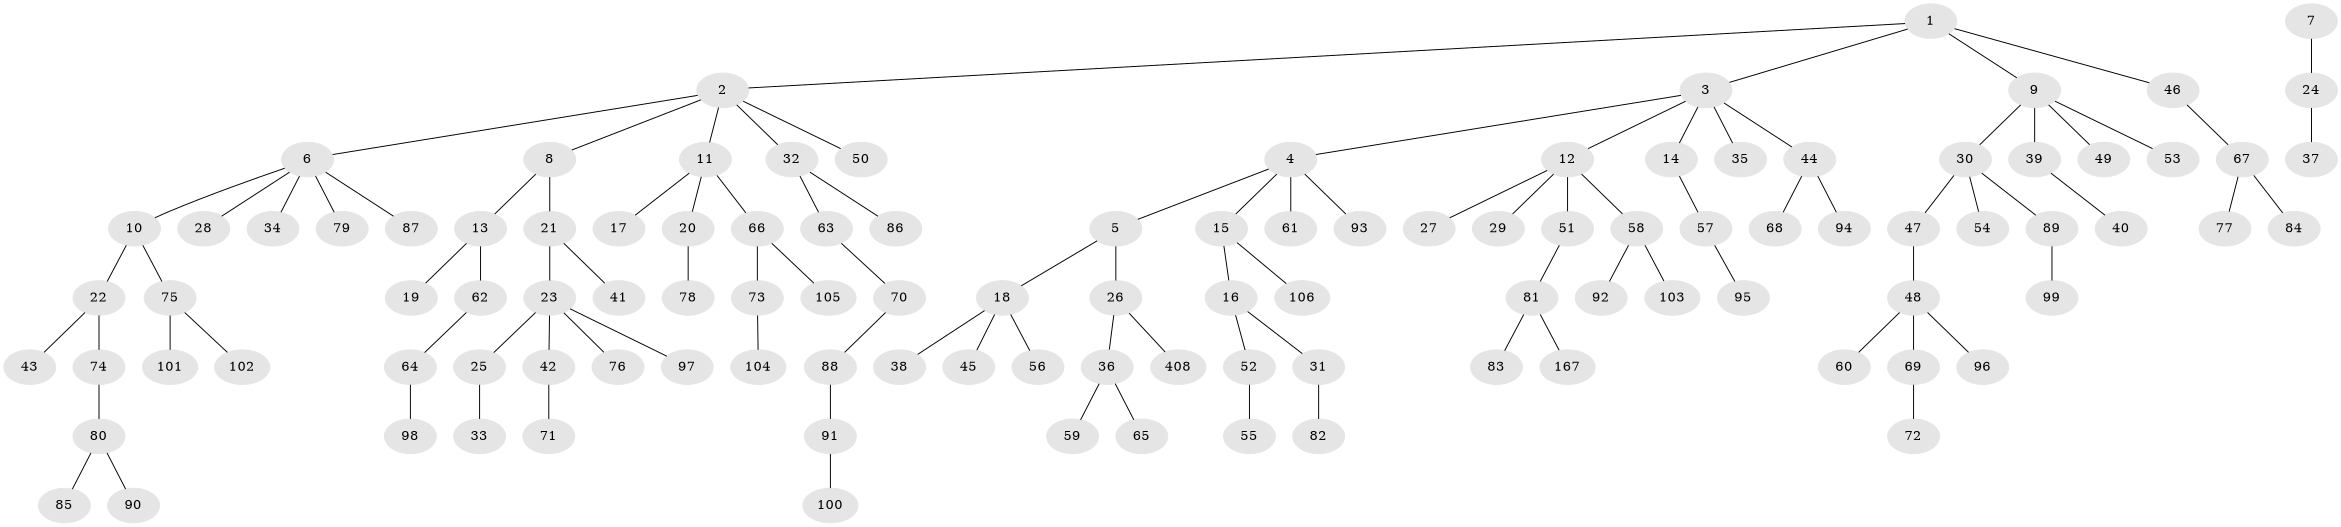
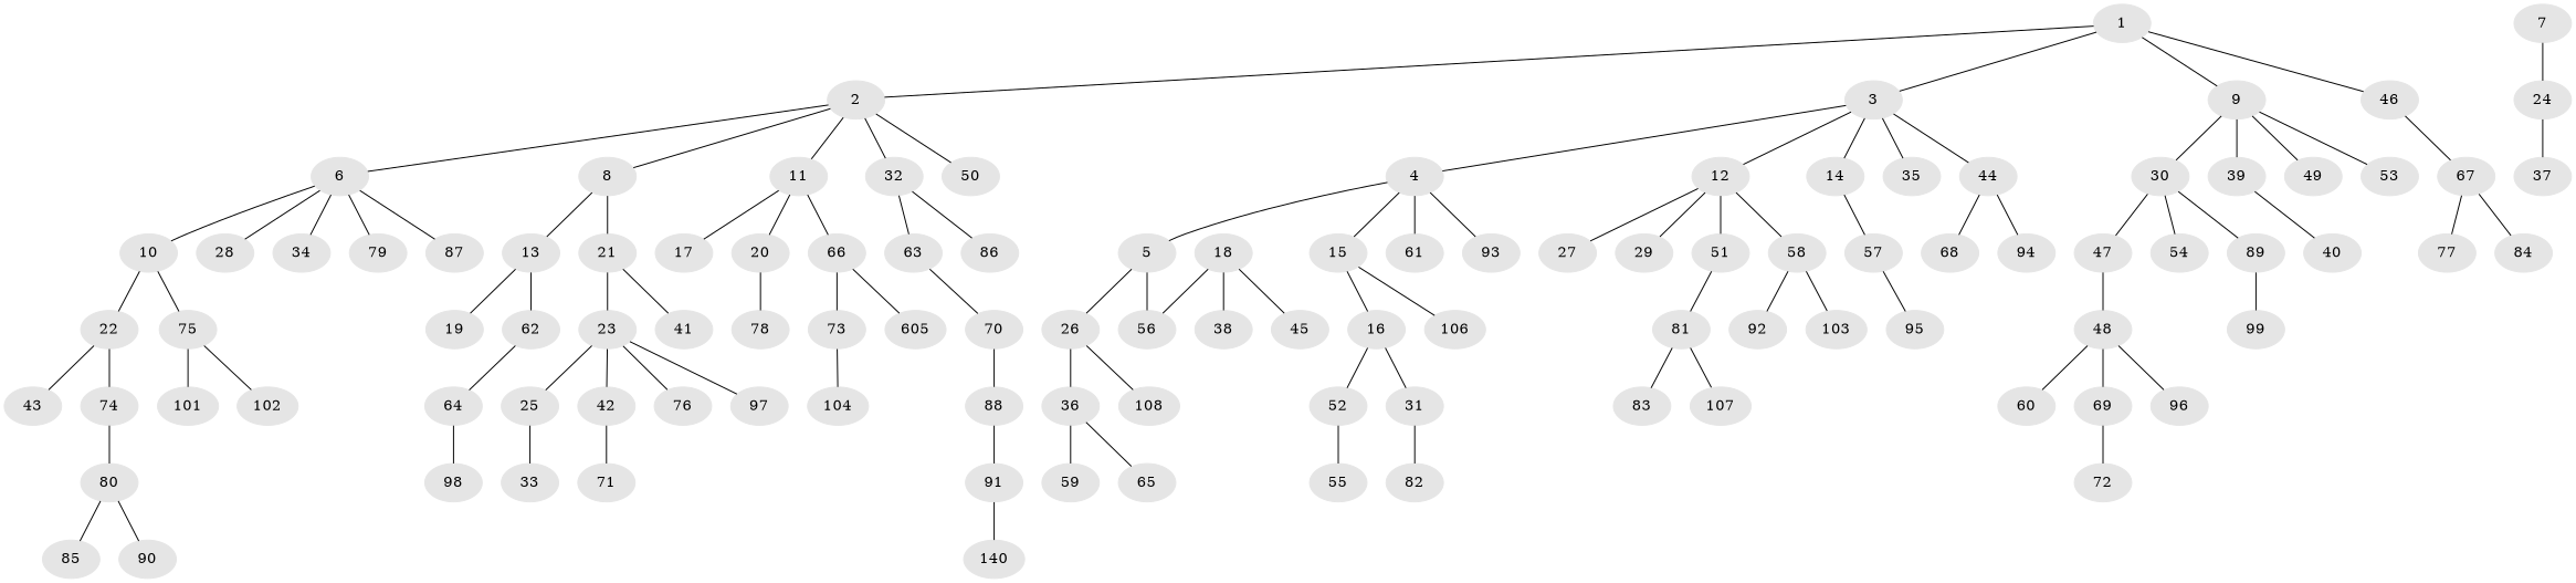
  graph {
    node [color=gray90 style=filled]
    1
    2
    3
    9
    46
    6
    8
    11
    32
    50
    4
    12
    14
    35
    44
    7
    24
    30
    39
    49
    53
    67
    10
    28
    34
    79
    87
    13
    21
    17
    20
    66
    63
    86
    5
    15
    61
    93
    27
    29
    51
    58
    57
    68
    94
    18
    26
    16
    106
    38
    45
    56
    36
-   108 [label=408]
+   108
    22
    75
    37
    19
    62
    23
    41
    47
    54
    89
    40
    43
    74
    101
    102
    78
    73
-   105
+   105 [label=605]
    81
    92
    103
    64
    95
    52
    31
    55
    82
    25
    42
    76
    97
    80
    33
    71
    59
    65
    48
    99
    70
    77
    84
    60
    69
    96
    72
    83
-   107 [label=167]
+   107
    98
    88
    104
    91
    85
    90
-   100
+   100 [label=140]
    1 -- 2
    1 -- 3
    1 -- 9
    1 -- 46
    2 -- 6
    2 -- 8
    2 -- 11
    2 -- 32
    2 -- 50
    3 -- 4
    3 -- 12
    3 -- 14
    3 -- 35
    3 -- 44
    9 -- 30
    9 -- 39
    9 -- 49
    9 -- 53
    46 -- 67
    6 -- 10
    6 -- 28
    6 -- 34
    6 -- 79
    6 -- 87
    8 -- 13
    8 -- 21
    11 -- 17
    11 -- 20
    11 -- 66
    32 -- 63
    32 -- 86
    4 -- 5
    4 -- 15
    4 -- 61
    4 -- 93
    12 -- 27
    12 -- 29
    12 -- 51
    12 -- 58
    14 -- 57
    44 -- 68
    44 -- 94
    7 -- 24
    24 -- 37
    30 -- 47
    30 -- 54
    30 -- 89
    39 -- 40
    67 -- 77
    67 -- 84
    10 -- 22
    10 -- 75
    13 -- 19
    13 -- 62
    21 -- 23
    21 -- 41
    20 -- 78
    66 -- 73
    66 -- 105
    63 -- 70
-   5 -- 18
+   5 -- 56
    5 -- 26
    15 -- 16
    15 -- 106
    51 -- 81
    58 -- 92
    58 -- 103
    57 -- 95
    18 -- 38
    18 -- 45
    18 -- 56
    26 -- 36
    26 -- 108
    16 -- 52
    16 -- 31
    36 -- 59
    36 -- 65
    22 -- 43
    22 -- 74
    75 -- 101
    75 -- 102
    62 -- 64
    23 -- 25
    23 -- 42
    23 -- 76
    23 -- 97
    47 -- 48
    89 -- 99
    74 -- 80
    73 -- 104
    81 -- 83
    81 -- 107
    64 -- 98
    52 -- 55
    31 -- 82
    25 -- 33
    42 -- 71
    80 -- 85
    80 -- 90
    48 -- 60
    48 -- 69
    48 -- 96
    70 -- 88
    69 -- 72
    88 -- 91
    91 -- 100
  }
